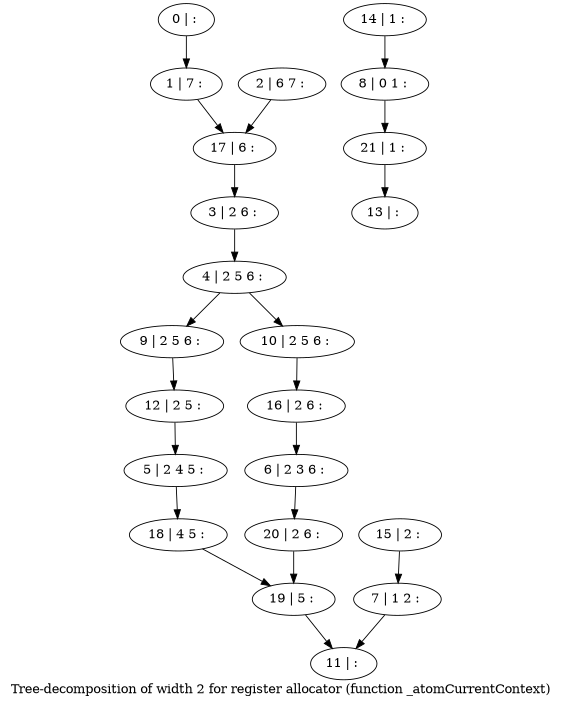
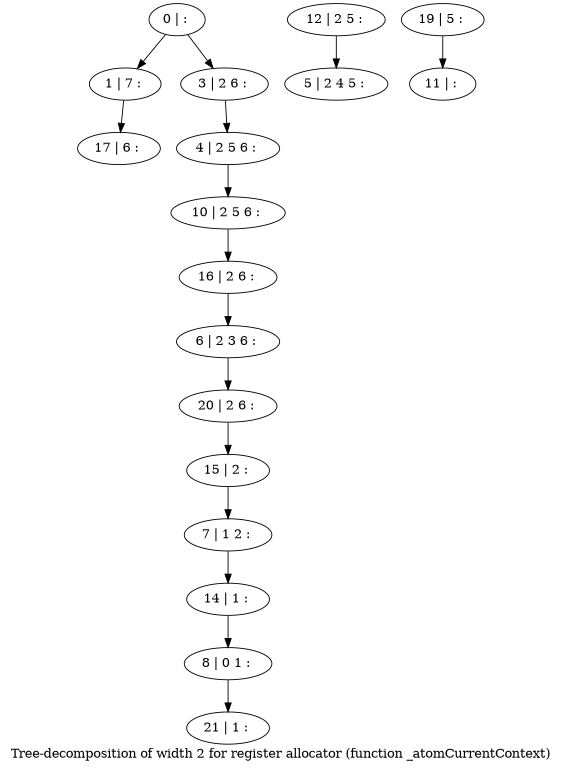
  digraph {
    label="Tree-decomposition of width 2 for register allocator (function _atomCurrentContext)"
    n1 [label="0 | : "]
    n2 [label="1 | 7 : "]
    n3 [label="17 | 6 : "]
-   n4 [label="2 | 6 7 : "]
    n5 [label="3 | 2 6 : "]
    n6 [label="4 | 2 5 6 : "]
-   n7 [label="9 | 2 5 6 : "]
    n8 [label="10 | 2 5 6 : "]
    n9 [label="12 | 2 5 : "]
    n10 [label="16 | 2 6 : "]
    n11 [label="5 | 2 4 5 : "]
-   n12 [label="18 | 4 5 : "]
    n13 [label="19 | 5 : "]
    n14 [label="6 | 2 3 6 : "]
    n15 [label="20 | 2 6 : "]
    n16 [label="15 | 2 : "]
    n17 [label="7 | 1 2 : "]
    n18 [label="14 | 1 : "]
    n19 [label="8 | 0 1 : "]
    n20 [label="21 | 1 : "]
-   n21 [label="13 | : "]
    n22 [label="11 | : "]
    n1 -> n2
    n2 -> n3
-   n3 -> n5
-   n4 -> n3
+   n1 -> n5
    n5 -> n6
-   n6 -> n7
    n6 -> n8
-   n7 -> n9
    n8 -> n10
    n9 -> n11
    n10 -> n14
-   n11 -> n12
-   n12 -> n13
    n13 -> n22
    n14 -> n15
-   n15 -> n13
+   n15 -> n16
    n16 -> n17
-   n17 -> n22
+   n17 -> n18
    n18 -> n19
    n19 -> n20
-   n20 -> n21
  }
